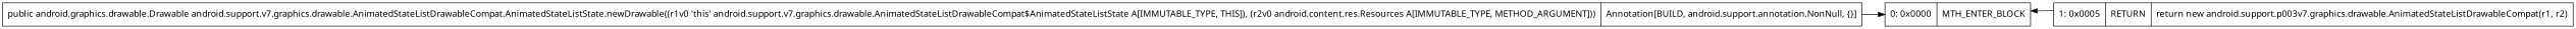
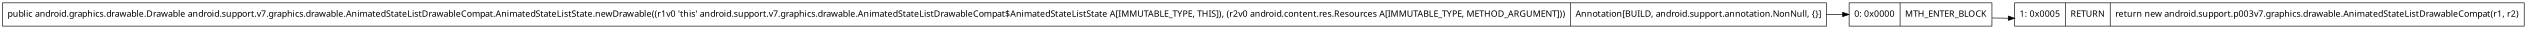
  digraph {
    rankdir=LR
    fontname="Noto Sans"
    node [shape=record fontname="Noto Sans"]
    edge [fontname="Noto Sans"]
    n1 [label="{0\:\ 0x0000|MTH_ENTER_BLOCK\l}"]
    n2 [label="{1\:\ 0x0005|RETURN\l|return new android.support.p003v7.graphics.drawable.AnimatedStateListDrawableCompat(r1, r2)\l}"]
    n3 [label="{public android.graphics.drawable.Drawable android.support.v7.graphics.drawable.AnimatedStateListDrawableCompat.AnimatedStateListState.newDrawable((r1v0 'this' android.support.v7.graphics.drawable.AnimatedStateListDrawableCompat$AnimatedStateListState A[IMMUTABLE_TYPE, THIS]), (r2v0 android.content.res.Resources A[IMMUTABLE_TYPE, METHOD_ARGUMENT]))  | Annotation[BUILD, android.support.annotation.NonNull, \{\}]\l}"]
-   n2 -> n1
+   n1 -> n2
    n3 -> n1
  }
